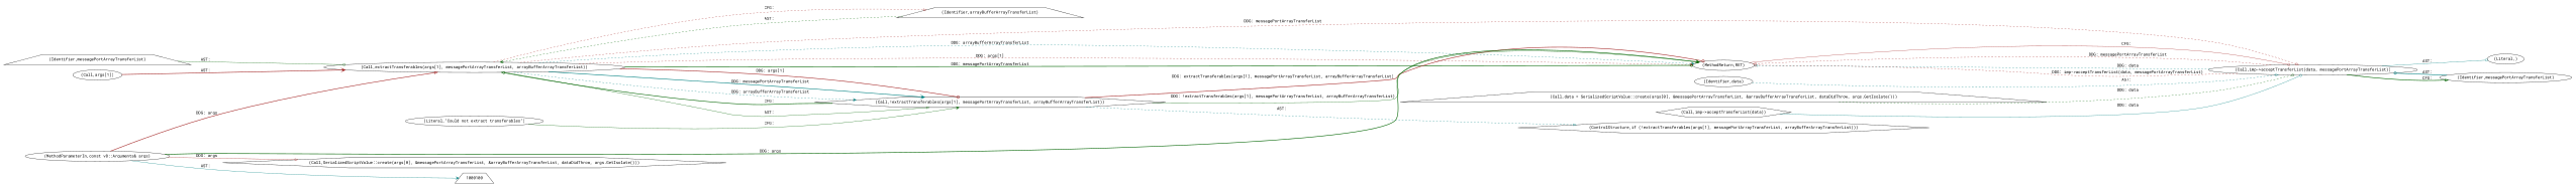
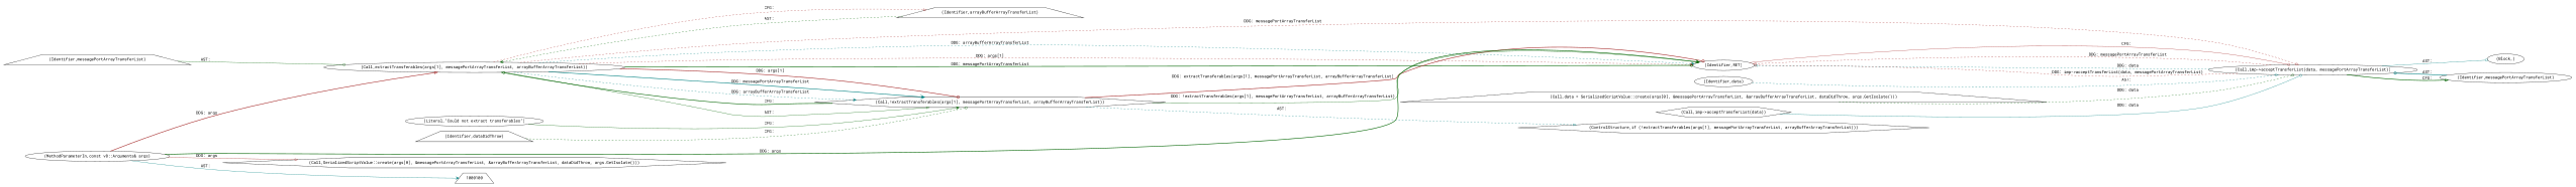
  digraph {
    fontname="Roboto Mono"
    rankdir=LR
    node [fontname="Roboto Mono" shape=ellipse]
    edge [arrowhead=onormal color=darkgreen fontname="Roboto Mono" style=dashed]
    n1 [label="(Call,extractTransferables(args[1], messagePortArrayTransferList, arrayBufferArrayTransferList))"]
    n2 [label="(Call,!extractTransferables(args[1], messagePortArrayTransferList, arrayBufferArrayTransferList))" shape=hexagon]
    n3 [label="(Call,imp->acceptTransferList(data, messagePortArrayTransferList))"]
    n4 [label="(Identifier,arrayBufferArrayTransferList)" shape=trapezium]
-   n5 [label="(MethodReturn,RET)"]
+   n5 [label="(Identifier,RET)"]
    n6 [label="(ControlStructure,if (!extractTransferables(args[1], messagePortArrayTransferList, arrayBufferArrayTransferList)))" shape=hexagon]
-   n7 [label="(Literal,)"]
+   n7 [label="(Block,)"]
    n8 [label="(Identifier,messagePortArrayTransferList)"]
    n9 [label="(MethodParameterIn,const v8::Arguments& args)"]
    n10 [label="(Call,SerializedScriptValue::create(args[0], &messagePortArrayTransferList, &arrayBufferArrayTransferList, dataDidThrow, args.GetIsolate()))" shape=hexagon]
    1000100 [shape=trapezium]
    n12 [label="(Identifier,data)"]
    n13 [label="(Call,data = SerializedScriptValue::create(args[0], &messagePortArrayTransferList, &arrayBufferArrayTransferList, dataDidThrow, args.GetIsolate()))" shape=trapezium]
    n14 [label="(Literal,\"Could not extract transferables\")"]
-   n15 [label="(Call,args[1])"]
    n16 [label="(Identifier,messagePortArrayTransferList)" shape=trapezium]
+   n17 [label="(Identifier,dataDidThrow)" shape=trapezium]
    n18 [label="(Call,imp->acceptTransferList(data))" shape=hexagon]
    n1 -> n2 [label="AST: " style=solid]
    n1 -> n2 [arrowhead=odot color=brown label="DDG: args[1]" style=bold]
    n1 -> n2 [arrowhead=vee color=teal label="DDG: messagePortArrayTransferList" style=bold]
    n1 -> n2 [arrowhead=vee color=teal label="DDG: arrayBufferArrayTransferList"]
    n1 -> n3 [color=brown label="DDG: messagePortArrayTransferList"]
    n1 -> n4 [color=brown label="CFG: "]
    n1 -> n5 [arrowhead=vee color=teal label="DDG: arrayBufferArrayTransferList"]
    n1 -> n5 [arrowhead=vee color=brown label="DDG: args[1]"]
    n1 -> n5 [arrowhead=odot label="DDG: messagePortArrayTransferList" style=bold]
    n2 -> n1 [label="CFG: " style=bold]
    n2 -> n5 [arrowhead=odot color=brown label="DDG: extractTransferables(args[1], messagePortArrayTransferList, arrayBufferArrayTransferList)" style=bold]
    n2 -> n5 [label="DDG: !extractTransferables(args[1], messagePortArrayTransferList, arrayBufferArrayTransferList)" style=solid]
    n2 -> n6 [color=teal label="AST: "]
    n3 -> n5 [color=brown label="DDG: messagePortArrayTransferList"]
    n3 -> n5 [color=teal label="DDG: data"]
    n3 -> n5 [arrowhead=odot color=brown label="DDG: imp->acceptTransferList(data, messagePortArrayTransferList)"]
    n3 -> n7 [arrowhead=odot color=teal label="AST: " style=solid]
    n3 -> n8 [label="CFG: " style=bold]
    n4 -> n1 [arrowhead=vee label="AST: "]
    n5 -> n3 [arrowhead=odot color=brown label="CFG: " style=solid]
    n8 -> n3 [arrowhead=odot color=teal label="AST: " style=bold]
    n9 -> n1 [color=brown label="DDG: args" style=bold]
    n9 -> n5 [arrowhead=vee label="DDG: args" style=bold]
    n9 -> n10 [color=brown label="DDG: args" style=solid]
    n9 -> 1000100 [arrowhead=vee color=teal label="AST: " style=solid]
    n12 -> n3 [color=teal label="AST: "]
    n13 -> n3 [arrowhead=odot label="DDG: data"]
    n14 -> n2 [arrowhead=vee label="CFG: " style=solid]
-   n15 -> n1 [arrowhead=vee color=brown label="AST: " style=bold]
    n16 -> n1 [arrowhead=odot label="AST: " style=solid]
+   n17 -> n2 [arrowhead=odot label="CFG: "]
    n18 -> n3 [arrowhead=odot color=teal label="DDG: data" style=solid]
  }
